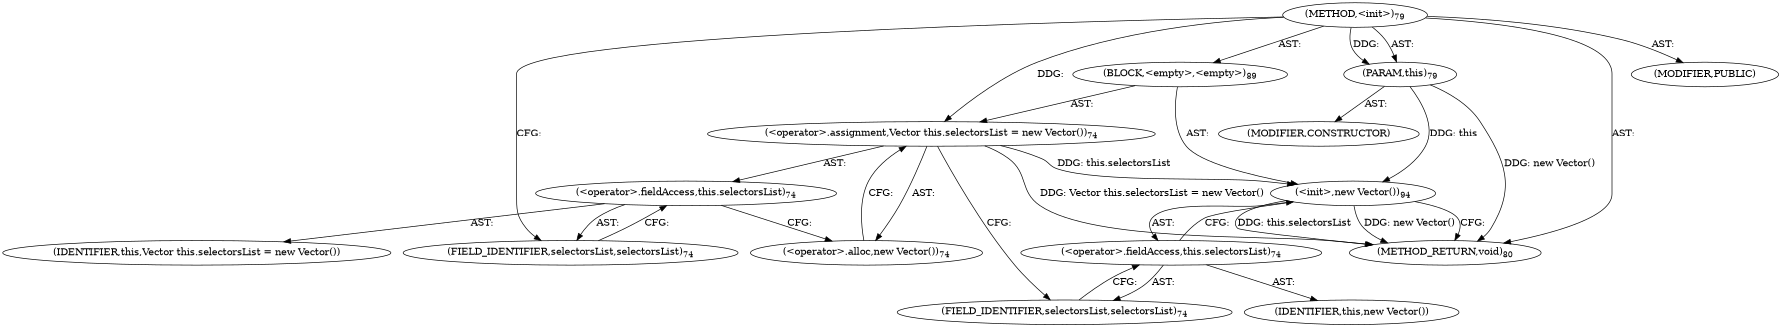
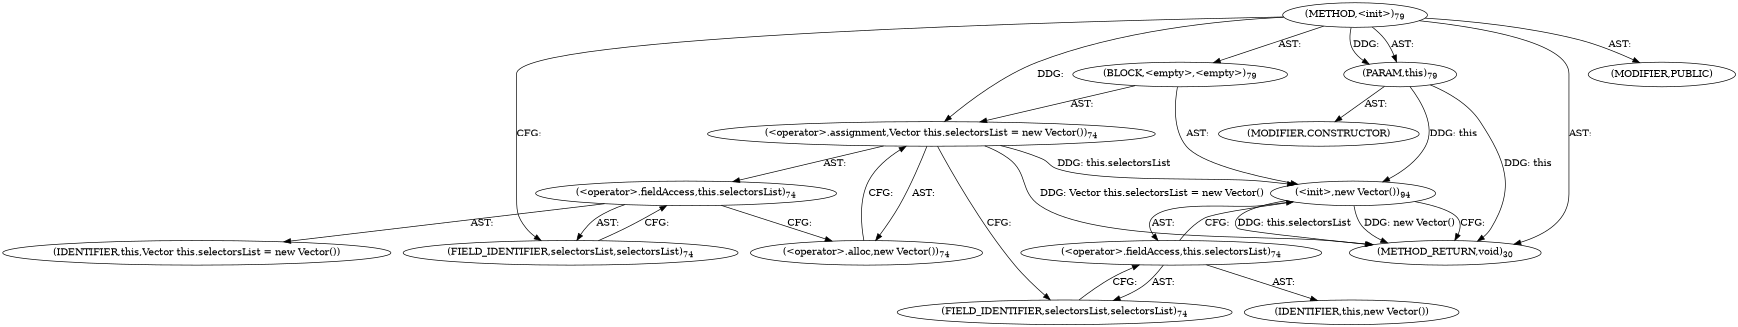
  digraph {
    n1 [label=<(METHOD,&lt;init&gt;)<SUB>79</SUB>>]
    n2 [label=<(PARAM,this)<SUB>79</SUB>>]
-   n3 [label=<(BLOCK,&lt;empty&gt;,&lt;empty&gt;)<SUB>89</SUB>>]
+   n3 [label=<(BLOCK,&lt;empty&gt;,&lt;empty&gt;)<SUB>79</SUB>>]
    n4 [label=<(&lt;operator&gt;.assignment,Vector this.selectorsList = new Vector())<SUB>74</SUB>>]
    n5 [label=<(FIELD_IDENTIFIER,selectorsList,selectorsList)<SUB>74</SUB>>]
    n6 [label=<(MODIFIER,PUBLIC)>]
-   n7 [label=<(METHOD_RETURN,void)<SUB>80</SUB>>]
+   n7 [label=<(METHOD_RETURN,void)<SUB>30</SUB>>]
    n8 [label=<(MODIFIER,CONSTRUCTOR)>]
    n9 [label=<(&lt;init&gt;,new Vector())<SUB>94</SUB>>]
    n10 [label=<(&lt;operator&gt;.fieldAccess,this.selectorsList)<SUB>74</SUB>>]
    n11 [label=<(&lt;operator&gt;.alloc,new Vector())<SUB>74</SUB>>]
    n12 [label=<(FIELD_IDENTIFIER,selectorsList,selectorsList)<SUB>74</SUB>>]
    n13 [label=<(&lt;operator&gt;.fieldAccess,this.selectorsList)<SUB>74</SUB>>]
    n14 [label=<(IDENTIFIER,this,Vector this.selectorsList = new Vector())>]
    n15 [label=<(IDENTIFIER,this,new Vector())>]
    n1 -> n2 [label="AST: "]
    n1 -> n2 [label="DDG: "]
    n1 -> n3 [label="AST: "]
    n1 -> n4 [label="DDG: "]
    n1 -> n5 [label="CFG: "]
    n1 -> n6 [label="AST: "]
    n1 -> n7 [label="AST: "]
-   n2 -> n7 [label="DDG: new Vector()"]
+   n2 -> n7 [label="DDG: this"]
    n2 -> n8 [label="AST: "]
    n2 -> n9 [label="DDG: this"]
    n3 -> n4 [label="AST: "]
    n3 -> n9 [label="AST: "]
    n4 -> n7 [label="DDG: Vector this.selectorsList = new Vector()"]
    n4 -> n9 [label="DDG: this.selectorsList"]
    n4 -> n10 [label="AST: "]
    n4 -> n11 [label="AST: "]
    n4 -> n12 [label="CFG: "]
    n5 -> n10 [label="CFG: "]
    n9 -> n7 [label="CFG: "]
    n9 -> n7 [label="DDG: this.selectorsList"]
    n9 -> n7 [label="DDG: new Vector()"]
    n9 -> n13 [label="AST: "]
    n10 -> n5 [label="AST: "]
    n10 -> n11 [label="CFG: "]
    n10 -> n14 [label="AST: "]
    n11 -> n4 [label="CFG: "]
    n12 -> n13 [label="CFG: "]
    n13 -> n9 [label="CFG: "]
    n13 -> n12 [label="AST: "]
    n13 -> n15 [label="AST: "]
  }
